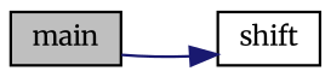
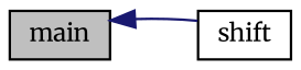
  digraph {
    rankdir=LR
    fontname=Merriweather
    node [color=black fontname=Merriweather fontsize=10 shape=record style=filled]
    n1 [fillcolor=grey75 fontcolor=black height=0.2 label=main width=0.4]
    n2 [fillcolor=white height=0.2 label=shift width=0.4]
-   n1 -> n2 [color=midnightblue fontname=Merriweather fontsize=10 labelfontname=Helvetica labelfontsize=10 style=solid]
+   n2 -> n1 [color=midnightblue fontname=Merriweather fontsize=10 labelfontname=Helvetica labelfontsize=10 style=solid]
  }
